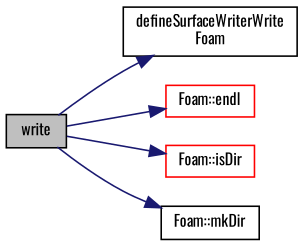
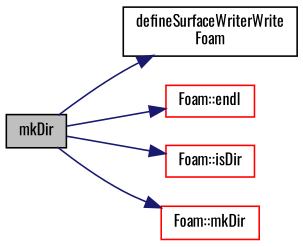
  digraph {
    fontname=Oswald
    rankdir=LR
    node [color=red fontname=Oswald fontsize=10 shape=record]
    edge [color=midnightblue fontname=Oswald fontsize=10 labelfontname=FreeSans labelfontsize=10 style=solid]
-   n1 [color=black fillcolor=grey75 fontcolor=black height=0.2 label=write style=filled width=0.4]
+   n1 [color=black fillcolor=grey75 fontcolor=black height=0.2 label=mkDir style=filled width=0.4]
    n2 [color=black height=0.2 label="defineSurfaceWriterWrite\lFoam" width=0.4]
    n3 [height=0.2 label="Foam::endl" width=0.4]
    n4 [height=0.2 label="Foam::isDir" width=0.4]
-   n5 [color=black height=0.2 label="Foam::mkDir" width=0.4]
+   n5 [height=0.2 label="Foam::mkDir" width=0.4]
    n1 -> n2
    n1 -> n3
    n1 -> n4
    n1 -> n5
  }
